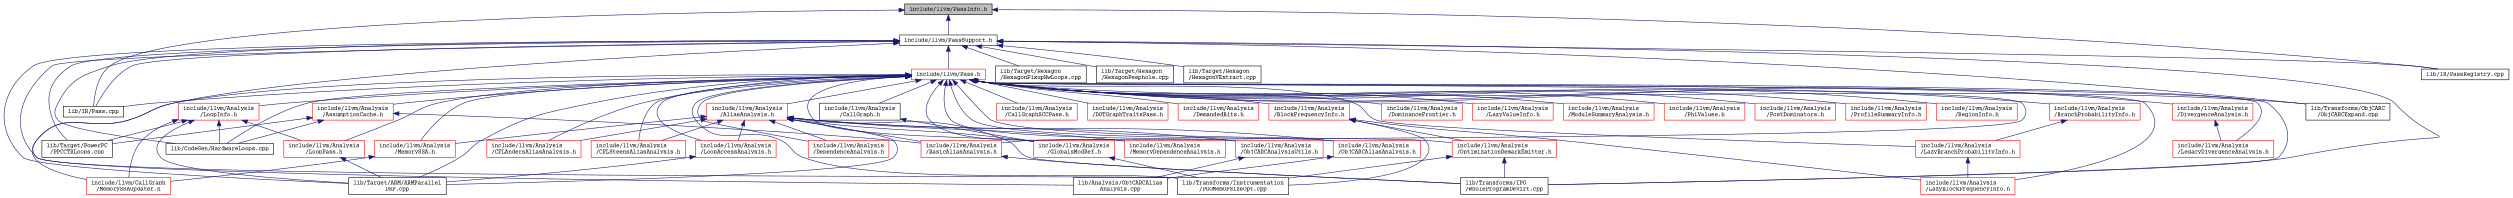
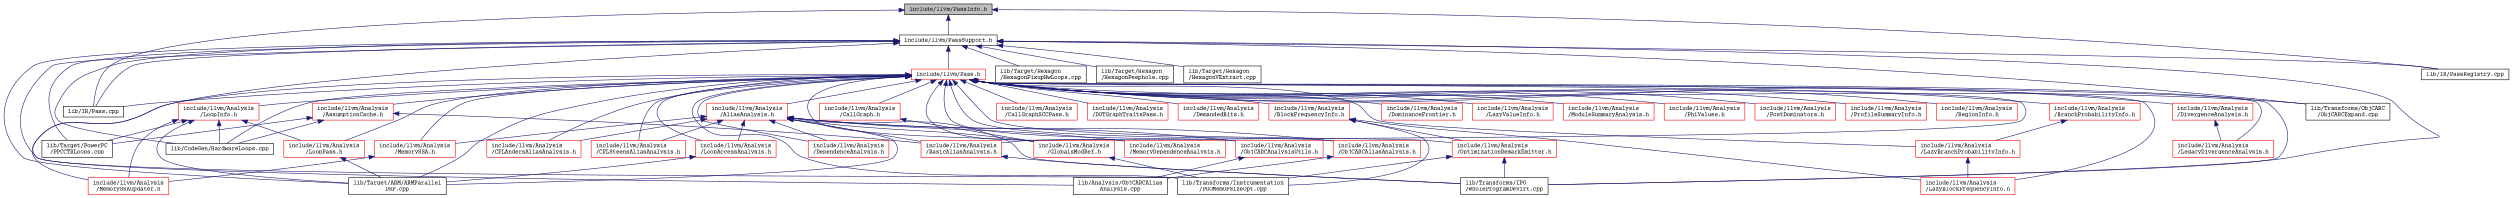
  digraph {
    fontname="Courier Prime"
    node [color=red fontname="Courier Prime" fontsize=10 shape=box]
    edge [color=midnightblue dir=back fontname="Courier Prime" fontsize=10 labelfontname=Helvetica labelfontsize=10 style=solid]
    n1 [color=black fillcolor=grey75 fontcolor=black height=0.2 label="include/llvm/PassInfo.h" style=filled width=0.4]
    n2 [color=black height=0.2 label="include/llvm/PassSupport.h" width=0.4]
    n3 [color=black height=0.2 label="lib/IR/Pass.cpp" width=0.4]
    n4 [color=black height=0.2 label="lib/IR/PassRegistry.cpp" width=0.4]
    n5 [height=0.2 label="include/llvm/Pass.h" width=0.4]
    n6 [color=black height=0.2 label="lib/Transforms/IPO\l/WholeProgramDevirt.cpp" width=0.4]
    n7 [color=black height=0.2 label="lib/Transforms/Instrumentation\l/PGOMemOPSizeOpt.cpp" width=0.4]
    n8 [color=black height=0.2 label="lib/Target/ARM/ARMParallel\lDSP.cpp" width=0.4]
    n9 [color=black height=0.2 label="lib/Analysis/ObjCARCAlias\lAnalysis.cpp" width=0.4]
    n10 [color=black height=0.2 label="lib/CodeGen/HardwareLoops.cpp" width=0.4]
    n11 [color=black height=0.2 label="lib/Target/PowerPC\l/PPCCTRLoops.cpp" width=0.4]
    n12 [color=black height=0.2 label="lib/Transforms/ObjCARC\l/ObjCARCExpand.cpp" width=0.4]
    n13 [color=black height=0.2 label="lib/Target/Hexagon\l/HexagonFixupHwLoops.cpp" width=0.4]
    n14 [color=black height=0.2 label="lib/Target/Hexagon\l/HexagonPeephole.cpp" width=0.4]
    n15 [color=black height=0.2 label="lib/Target/Hexagon\l/HexagonVExtract.cpp" width=0.4]
    n16 [height=0.2 label="include/llvm/Analysis\l/AliasAnalysis.h" width=0.4]
    n17 [height=0.2 label="include/llvm/Analysis\l/BasicAliasAnalysis.h" width=0.4]
    n18 [height=0.2 label="include/llvm/Analysis\l/CFLAndersAliasAnalysis.h" width=0.4]
    n19 [height=0.2 label="include/llvm/Analysis\l/CFLSteensAliasAnalysis.h" width=0.4]
    n20 [height=0.2 label="include/llvm/Analysis\l/DependenceAnalysis.h" width=0.4]
    n21 [height=0.2 label="include/llvm/Analysis\l/GlobalsModRef.h" width=0.4]
    n22 [height=0.2 label="include/llvm/Analysis\l/LoopAccessAnalysis.h" width=0.4]
    n23 [height=0.2 label="include/llvm/Analysis\l/MemoryDependenceAnalysis.h" width=0.4]
    n24 [height=0.2 label="include/llvm/Analysis\l/MemorySSA.h" width=0.4]
-   n25 [height=0.2 label="include/llvm/CallGraph\l/MemorySSAUpdater.h" width=0.4]
+   n25 [height=0.2 label="include/llvm/Analysis\l/MemorySSAUpdater.h" width=0.4]
    n26 [height=0.2 label="include/llvm/Analysis\l/ObjCARCAliasAnalysis.h" width=0.4]
    n27 [height=0.2 label="include/llvm/Analysis\l/ObjCARCAnalysisUtils.h" width=0.4]
    n28 [height=0.2 label="include/llvm/Analysis\l/AssumptionCache.h" width=0.4]
    n29 [height=0.2 label="include/llvm/Analysis\l/BlockFrequencyInfo.h" width=0.4]
    n30 [height=0.2 label="include/llvm/Analysis\l/LazyBlockFrequencyInfo.h" width=0.4]
    n31 [height=0.2 label="include/llvm/Analysis\l/OptimizationRemarkEmitter.h" width=0.4]
    n32 [height=0.2 label="include/llvm/Analysis\l/BranchProbabilityInfo.h" width=0.4]
    n33 [height=0.2 label="include/llvm/Analysis\l/LazyBranchProbabilityInfo.h" width=0.4]
-   n34 [color=black height=0.2 label="include/llvm/Analysis\l/CallGraph.h" width=0.4]
+   n34 [height=0.2 label="include/llvm/Analysis\l/CallGraph.h" width=0.4]
    n35 [height=0.2 label="include/llvm/Analysis\l/CallGraphSCCPass.h" width=0.4]
    n36 [height=0.2 label="include/llvm/Analysis\l/DOTGraphTraitsPass.h" width=0.4]
    n37 [height=0.2 label="include/llvm/Analysis\l/DemandedBits.h" width=0.4]
    n38 [height=0.2 label="include/llvm/Analysis\l/DivergenceAnalysis.h" width=0.4]
    n39 [height=0.2 label="include/llvm/Analysis\l/LegacyDivergenceAnalysis.h" width=0.4]
    n40 [height=0.2 label="include/llvm/Analysis\l/DominanceFrontier.h" width=0.4]
    n41 [height=0.2 label="include/llvm/Analysis\l/LazyValueInfo.h" width=0.4]
    n42 [height=0.2 label="include/llvm/Analysis\l/LoopInfo.h" width=0.4]
    n43 [height=0.2 label="include/llvm/Analysis\l/LoopPass.h" width=0.4]
    n44 [height=0.2 label="include/llvm/Analysis\l/ModuleSummaryAnalysis.h" width=0.4]
    n45 [height=0.2 label="include/llvm/Analysis\l/PhiValues.h" width=0.4]
    n46 [height=0.2 label="include/llvm/Analysis\l/PostDominators.h" width=0.4]
    n47 [height=0.2 label="include/llvm/Analysis\l/ProfileSummaryInfo.h" width=0.4]
    n48 [height=0.2 label="include/llvm/Analysis\l/RegionInfo.h" width=0.4]
    n1 -> n2
    n1 -> n3
    n1 -> n4
    n2 -> n3
    n2 -> n4
    n2 -> n5
    n2 -> n6
    n2 -> n7
    n2 -> n8
    n2 -> n9
    n2 -> n10
    n2 -> n11
    n2 -> n12
    n2 -> n13
    n2 -> n14
    n2 -> n15
    n5 -> n3
    n5 -> n6
    n5 -> n7
    n5 -> n8
    n5 -> n10
    n5 -> n12
    n5 -> n16
    n5 -> n17
    n5 -> n18
    n5 -> n19
    n5 -> n20
    n5 -> n21
    n5 -> n22
    n5 -> n23
    n5 -> n24
    n5 -> n25
    n5 -> n26
    n5 -> n27
    n5 -> n28
    n5 -> n29
    n5 -> n30
    n5 -> n31
    n5 -> n32
    n5 -> n33
    n5 -> n34
    n5 -> n35
    n5 -> n36
    n5 -> n37
    n5 -> n38
    n5 -> n39
    n5 -> n40
    n5 -> n41
    n5 -> n42
    n5 -> n43
    n5 -> n44
    n5 -> n45
    n5 -> n46
    n5 -> n47
    n5 -> n48
    n16 -> n6
    n16 -> n8
    n16 -> n17
    n16 -> n18
    n16 -> n19
    n16 -> n20
    n16 -> n21
    n16 -> n22
    n16 -> n23
    n16 -> n24
    n16 -> n26
    n16 -> n27
    n17 -> n6
    n21 -> n7
    n22 -> n8
    n24 -> n25
    n26 -> n9
    n27 -> n9
    n28 -> n10
    n28 -> n11
    n28 -> n17
    n29 -> n7
    n29 -> n30
    n29 -> n31
    n31 -> n6
    n31 -> n7
    n32 -> n33
    n33 -> n30
    n34 -> n21
    n38 -> n39
    n42 -> n8
    n42 -> n10
    n42 -> n11
    n42 -> n25
    n42 -> n43
    n43 -> n8
  }
